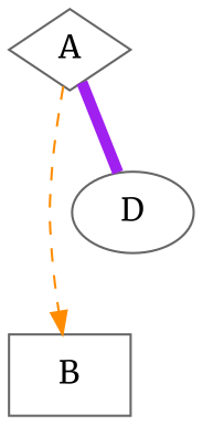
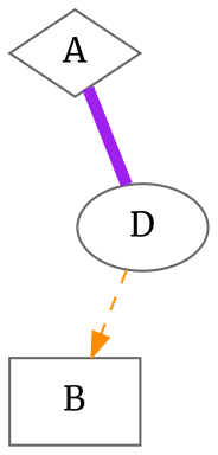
  digraph {
    fontname=Merriweather
    node [color=gray40 fontname=Merriweather]
    edge [fontname=Merriweather]
    A [shape=diamond]
    B [shape=box]
    D
-   A -> B [color=darkorange style=dashed]
+   D -> B [color=darkorange style=dashed]
    A -> D [arrowhead=none color=purple penwidth=5]
  }
